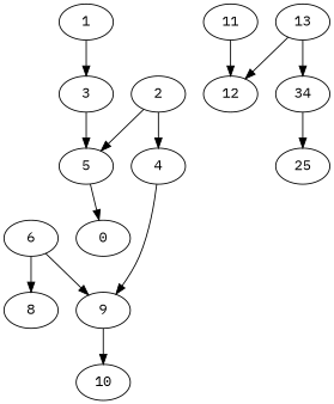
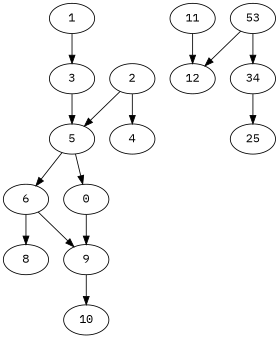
  digraph {
    fontname="IBM Plex Mono"
    node [alpha=0.17 fontname="IBM Plex Mono"]
    edge [fontname="IBM Plex Mono"]
    1 [expect_size=6775808]
    3 [expect_size=40428544]
    5 [alpha=0.07 expect_size=22504448]
    6 [alpha=0.16 expect_size=50960384]
    n5 [alpha=0.13 expect_size=40977408 label=0]
    2 [alpha=0.11 expect_size=12556288]
    4 [expect_size=21771264]
    8 [alpha=0.06 expect_size=20072448]
    9 [alpha=0.09 expect_size=51718144]
    10 [alpha=0.15 expect_size=7865344]
    11 [alpha=0.15 expect_size=28285952]
    12 [alpha=0.06 expect_size=21817344]
-   13 [alpha=0.19 expect_size=47930368]
+   13 [alpha=0.19 expect_size=47930368 label=53]
    n14 [alpha=0.03 expect_size=40264704 label=34]
    n15 [alpha=0.16 expect_size=33103872 label=25]
    1 -> 3
    3 -> 5
+   5 -> 6
    5 -> n5
    6 -> 8
    6 -> 9
-   4 -> 9
+   n5 -> 9
    2 -> 5
    2 -> 4
    9 -> 10
    11 -> 12
    13 -> 12
    13 -> n14
    n14 -> n15
  }
